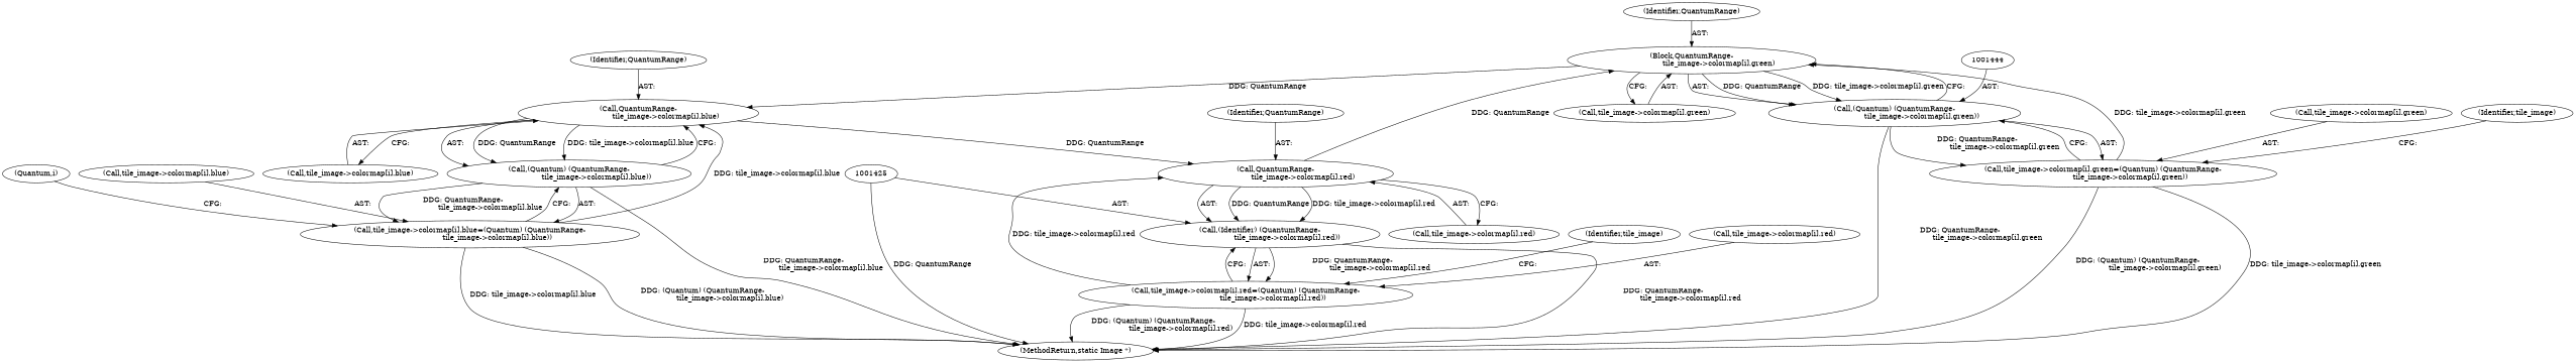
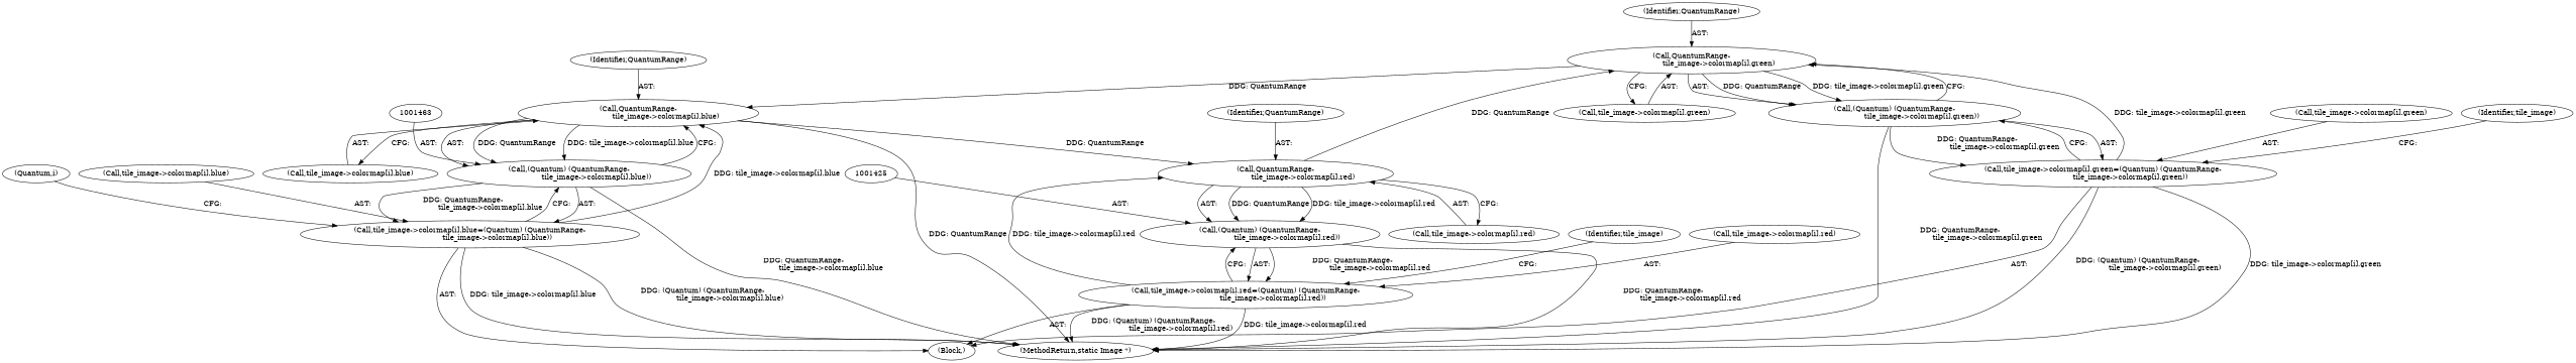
  digraph {
-   n1 [label="(Block,QuantumRange-\n                        tile_image->colormap[i].green)"]
+   n1 [label="(Call,QuantumRange-\n                        tile_image->colormap[i].green)"]
    n2 [label="(Call,QuantumRange-\n                        tile_image->colormap[i].blue)"]
    n3 [label="(Call,(Quantum) (QuantumRange-\n                        tile_image->colormap[i].green))"]
    n4 [label="(Call,tile_image->colormap[i].green)"]
    n5 [label="(Call,QuantumRange-\n                        tile_image->colormap[i].red)"]
    n6 [label="(Call,(Quantum) (QuantumRange-\n                        tile_image->colormap[i].blue))"]
    n7 [label="(Call,tile_image->colormap[i].blue)"]
    n8 [label="(MethodReturn,static Image *)"]
    n9 [label="(Call,tile_image->colormap[i].green=(Quantum) (QuantumRange-\n                        tile_image->colormap[i].green))"]
-   n10 [label="(Call,(Identifier) (QuantumRange-\n                        tile_image->colormap[i].red))"]
+   n10 [label="(Call,(Quantum) (QuantumRange-\n                        tile_image->colormap[i].red))"]
    n11 [label="(Call,tile_image->colormap[i].red)"]
    n12 [label="(Call,tile_image->colormap[i].red=(Quantum) (QuantumRange-\n                        tile_image->colormap[i].red))"]
    n13 [label="(Call,tile_image->colormap[i].blue=(Quantum) (QuantumRange-\n                        tile_image->colormap[i].blue))"]
+   n14 [label="(Block,)"]
    n15 [label="(Identifier,tile_image)"]
    n16 [label="(Call,tile_image->colormap[i].red)"]
    n17 [label="(Quantum,i)"]
    n18 [label="(Call,tile_image->colormap[i].green)"]
    n19 [label="(Call,tile_image->colormap[i].blue)"]
    n20 [label="(Identifier,QuantumRange)"]
    n21 [label="(Identifier,tile_image)"]
    n22 [label="(Identifier,QuantumRange)"]
    n23 [label="(Identifier,QuantumRange)"]
-   1001444
+   1001463
    1001425
    n1 -> n2 [label="DDG: QuantumRange"]
    n1 -> n3 [label="AST: "]
    n1 -> n3 [label="DDG: QuantumRange"]
    n1 -> n3 [label="DDG: tile_image->colormap[i].green"]
    n1 -> n4 [label="CFG: "]
    n2 -> n5 [label="DDG: QuantumRange"]
    n2 -> n6 [label="AST: "]
    n2 -> n6 [label="DDG: QuantumRange"]
    n2 -> n6 [label="DDG: tile_image->colormap[i].blue"]
    n2 -> n7 [label="CFG: "]
-   1001425 -> n8 [label="DDG: QuantumRange"]
+   n2 -> n8 [label="DDG: QuantumRange"]
    n3 -> n1 [label="CFG: "]
    n3 -> n8 [label="DDG: QuantumRange-\n                        tile_image->colormap[i].green"]
    n3 -> n9 [label="AST: "]
    n3 -> n9 [label="DDG: QuantumRange-\n                        tile_image->colormap[i].green"]
    n4 -> n1 [label="AST: "]
    n5 -> n1 [label="DDG: QuantumRange"]
    n5 -> n10 [label="AST: "]
    n5 -> n10 [label="DDG: QuantumRange"]
    n5 -> n10 [label="DDG: tile_image->colormap[i].red"]
    n5 -> n11 [label="CFG: "]
    n6 -> n2 [label="CFG: "]
    n6 -> n8 [label="DDG: QuantumRange-\n                        tile_image->colormap[i].blue"]
    n6 -> n13 [label="AST: "]
    n6 -> n13 [label="DDG: QuantumRange-\n                        tile_image->colormap[i].blue"]
    n7 -> n2 [label="AST: "]
    n9 -> n1 [label="DDG: tile_image->colormap[i].green"]
    n9 -> n3 [label="CFG: "]
    n9 -> n8 [label="DDG: tile_image->colormap[i].green"]
    n9 -> n8 [label="DDG: (Quantum) (QuantumRange-\n                        tile_image->colormap[i].green)"]
+   n9 -> n14 [label="AST: "]
    n10 -> n8 [label="DDG: QuantumRange-\n                        tile_image->colormap[i].red"]
    n10 -> n12 [label="AST: "]
    n10 -> n12 [label="DDG: QuantumRange-\n                        tile_image->colormap[i].red"]
    n11 -> n5 [label="AST: "]
    n12 -> n5 [label="DDG: tile_image->colormap[i].red"]
    n12 -> n8 [label="DDG: tile_image->colormap[i].red"]
    n12 -> n8 [label="DDG: (Quantum) (QuantumRange-\n                        tile_image->colormap[i].red)"]
    n12 -> n10 [label="CFG: "]
+   n12 -> n14 [label="AST: "]
    n13 -> n2 [label="DDG: tile_image->colormap[i].blue"]
    n13 -> n6 [label="CFG: "]
    n13 -> n8 [label="DDG: (Quantum) (QuantumRange-\n                        tile_image->colormap[i].blue)"]
    n13 -> n8 [label="DDG: tile_image->colormap[i].blue"]
+   n13 -> n14 [label="AST: "]
    n15 -> n9 [label="CFG: "]
    n16 -> n12 [label="AST: "]
    n17 -> n13 [label="CFG: "]
    n18 -> n9 [label="AST: "]
    n19 -> n13 [label="AST: "]
    n20 -> n1 [label="AST: "]
    n21 -> n12 [label="CFG: "]
    n22 -> n5 [label="AST: "]
    n23 -> n2 [label="AST: "]
-   1001444 -> n3 [label="AST: "]
+   1001463 -> n6 [label="AST: "]
    1001425 -> n10 [label="AST: "]
  }
